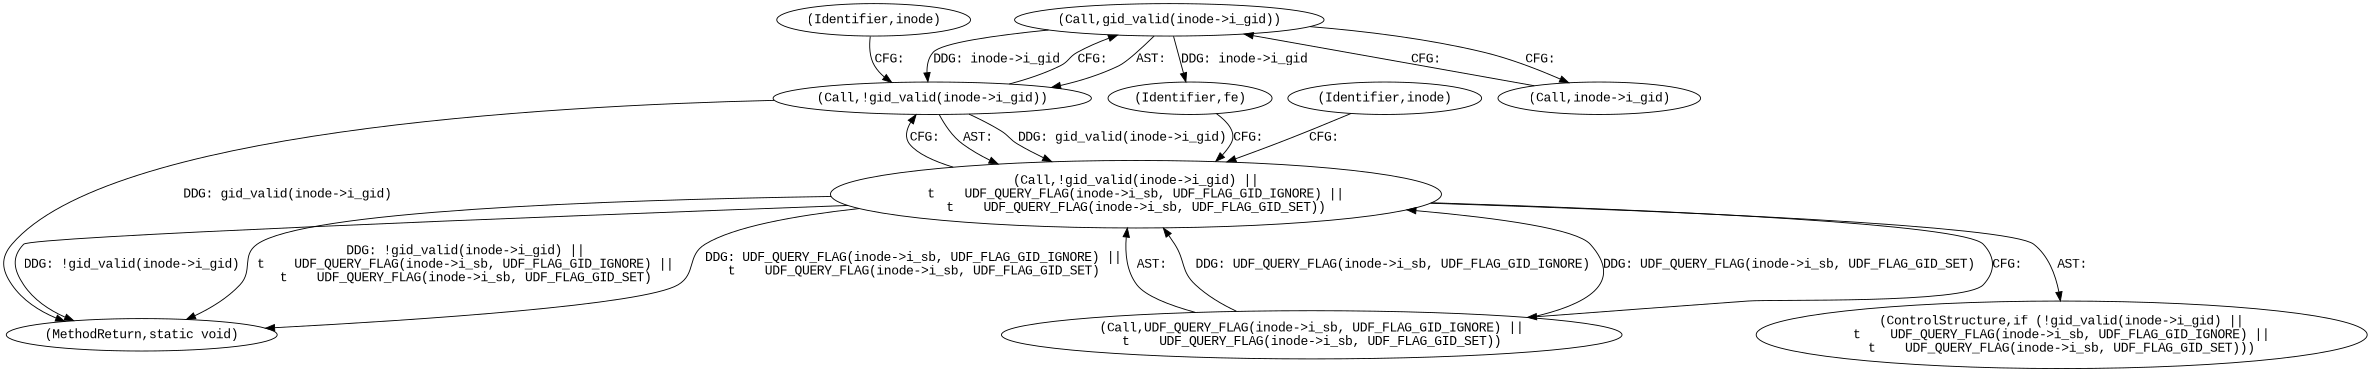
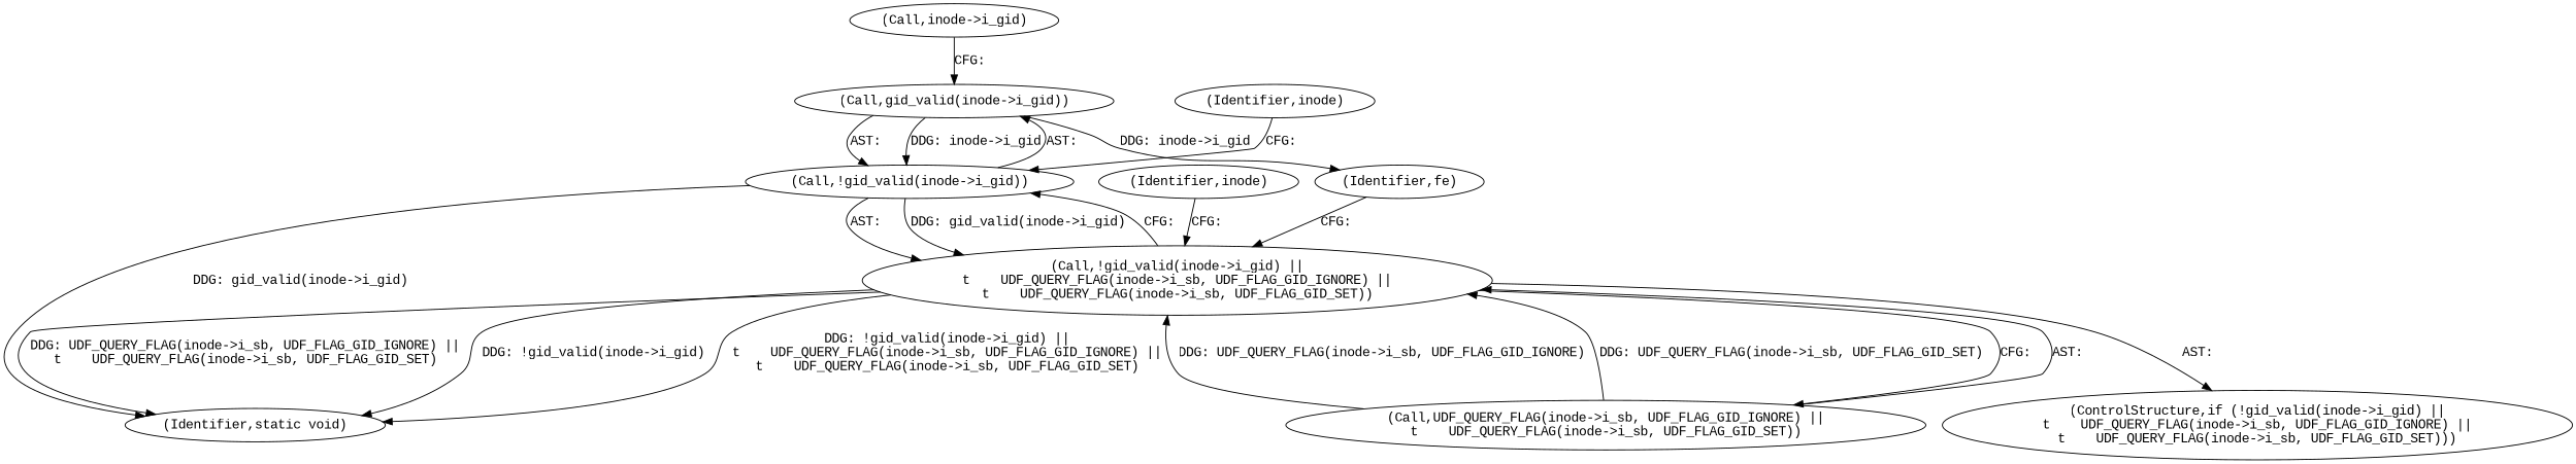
  digraph {
    fontname="Liberation Mono"
    node [fontname="Liberation Mono"]
    edge [fontname="Liberation Mono"]
    n1 [label="(Call,gid_valid(inode->i_gid))"]
    n2 [label="(Call,!gid_valid(inode->i_gid))"]
    n3 [label="(Call,inode->i_gid)"]
    n4 [label="(Identifier,fe)"]
-   n5 [label="(MethodReturn,static void)"]
+   n5 [label="(Identifier,static void)"]
    n6 [label="(Call,!gid_valid(inode->i_gid) ||\n\t    UDF_QUERY_FLAG(inode->i_sb, UDF_FLAG_GID_IGNORE) ||\n\t    UDF_QUERY_FLAG(inode->i_sb, UDF_FLAG_GID_SET))"]
    n7 [label="(Call,UDF_QUERY_FLAG(inode->i_sb, UDF_FLAG_GID_IGNORE) ||\n\t    UDF_QUERY_FLAG(inode->i_sb, UDF_FLAG_GID_SET))"]
    n8 [label="(ControlStructure,if (!gid_valid(inode->i_gid) ||\n\t    UDF_QUERY_FLAG(inode->i_sb, UDF_FLAG_GID_IGNORE) ||\n\t    UDF_QUERY_FLAG(inode->i_sb, UDF_FLAG_GID_SET)))"]
    n9 [label="(Identifier,inode)"]
    n10 [label="(Identifier,inode)"]
    n1 -> n2 [label="AST: "]
    n1 -> n2 [label="DDG: inode->i_gid"]
-   n1 -> n3 [label="CFG: "]
    n1 -> n4 [label="DDG: inode->i_gid"]
-   n2 -> n1 [label="CFG: "]
+   n2 -> n1 [label="AST: "]
    n2 -> n5 [label="DDG: gid_valid(inode->i_gid)"]
    n2 -> n6 [label="AST: "]
    n2 -> n6 [label="DDG: gid_valid(inode->i_gid)"]
    n3 -> n1 [label="CFG: "]
    n4 -> n6 [label="CFG: "]
    n6 -> n2 [label="CFG: "]
    n6 -> n5 [label="DDG: UDF_QUERY_FLAG(inode->i_sb, UDF_FLAG_GID_IGNORE) ||\n\t    UDF_QUERY_FLAG(inode->i_sb, UDF_FLAG_GID_SET)"]
    n6 -> n5 [label="DDG: !gid_valid(inode->i_gid)"]
    n6 -> n5 [label="DDG: !gid_valid(inode->i_gid) ||\n\t    UDF_QUERY_FLAG(inode->i_sb, UDF_FLAG_GID_IGNORE) ||\n\t    UDF_QUERY_FLAG(inode->i_sb, UDF_FLAG_GID_SET)"]
    n6 -> n7 [label="CFG: "]
    n6 -> n8 [label="AST: "]
    n7 -> n6 [label="AST: "]
    n7 -> n6 [label="DDG: UDF_QUERY_FLAG(inode->i_sb, UDF_FLAG_GID_IGNORE)"]
    n7 -> n6 [label="DDG: UDF_QUERY_FLAG(inode->i_sb, UDF_FLAG_GID_SET)"]
    n9 -> n6 [label="CFG: "]
    n10 -> n2 [label="CFG: "]
  }
